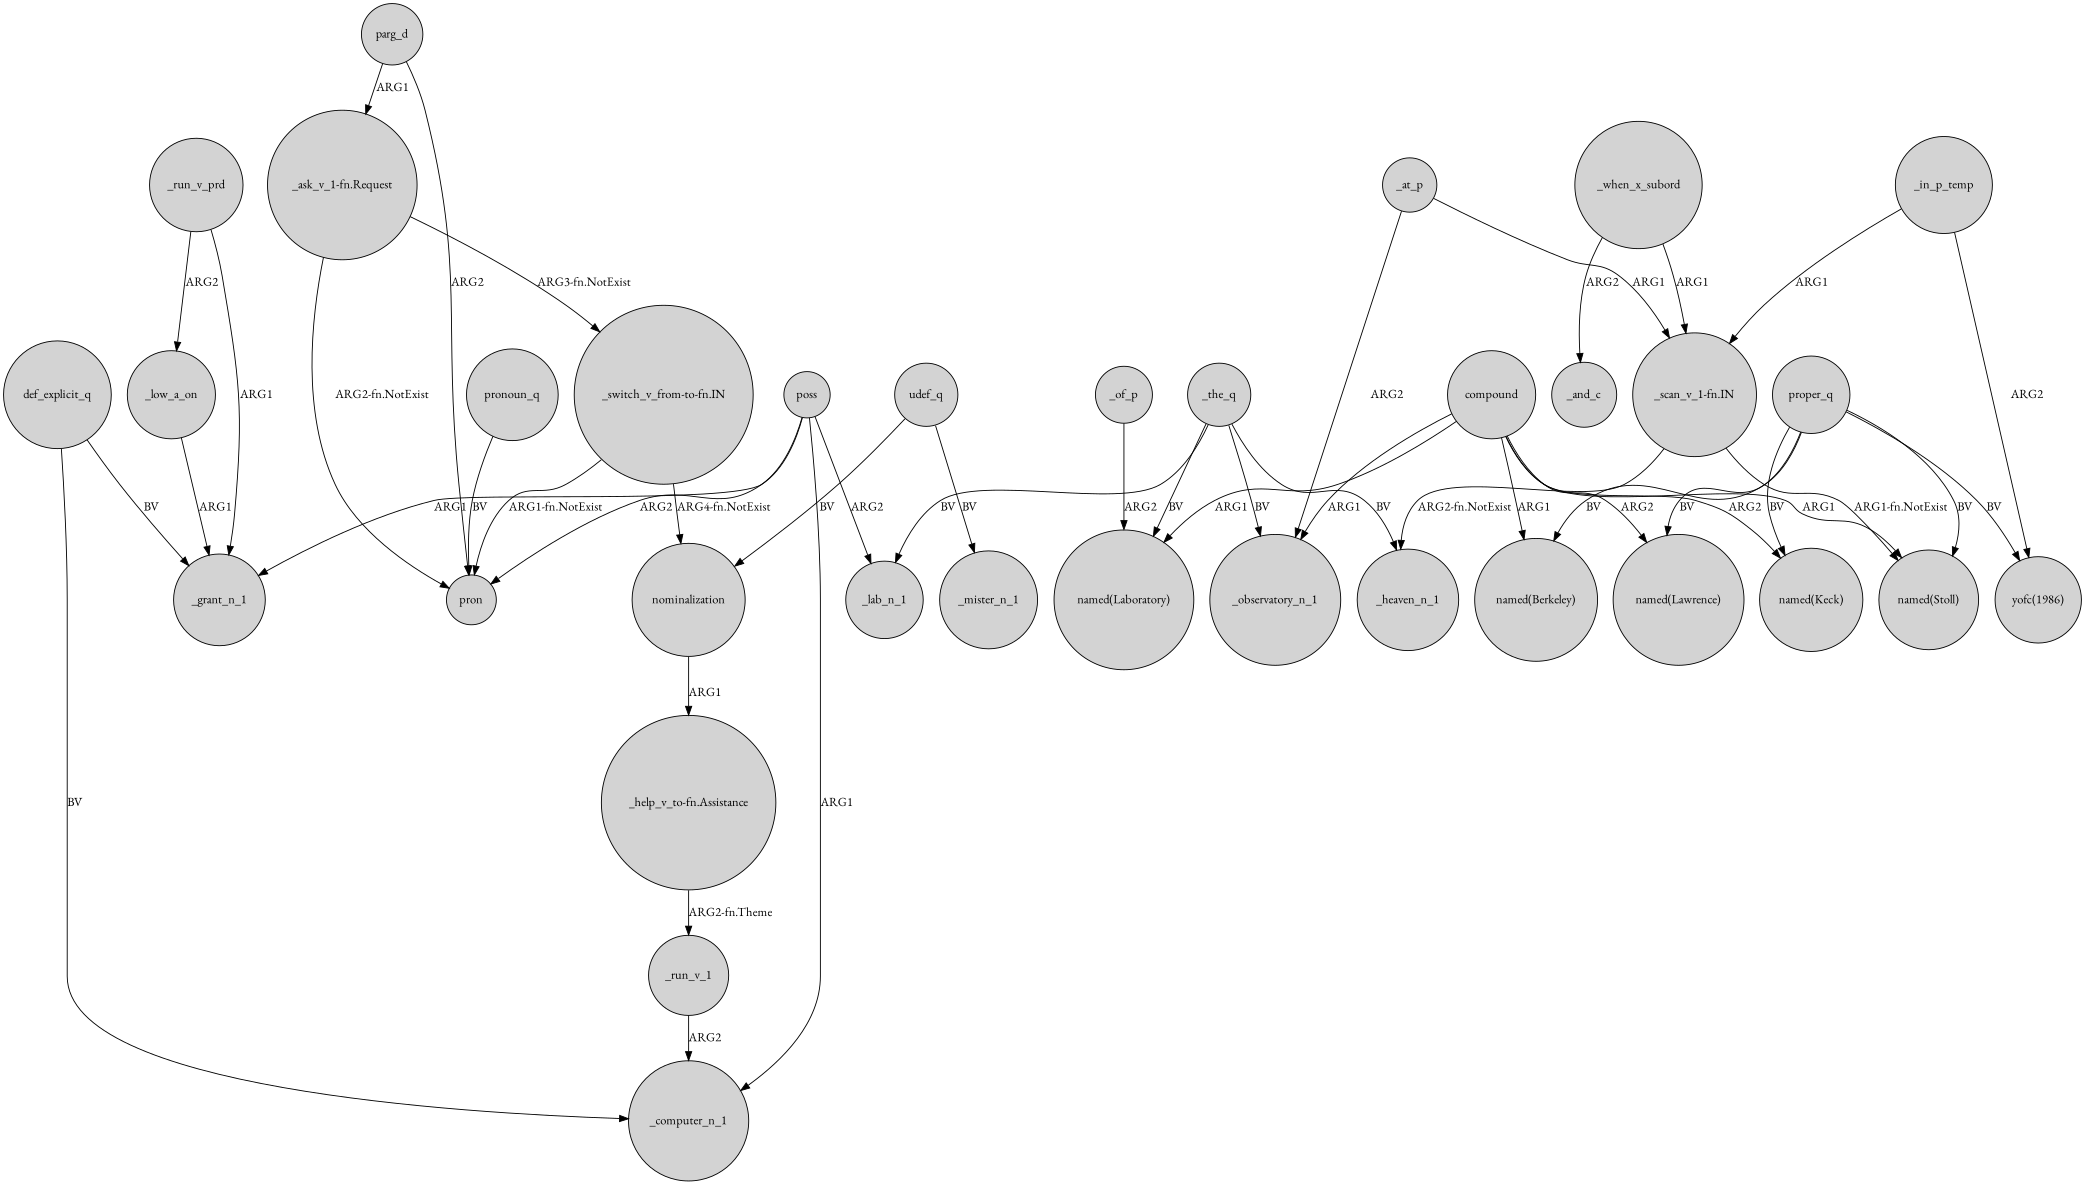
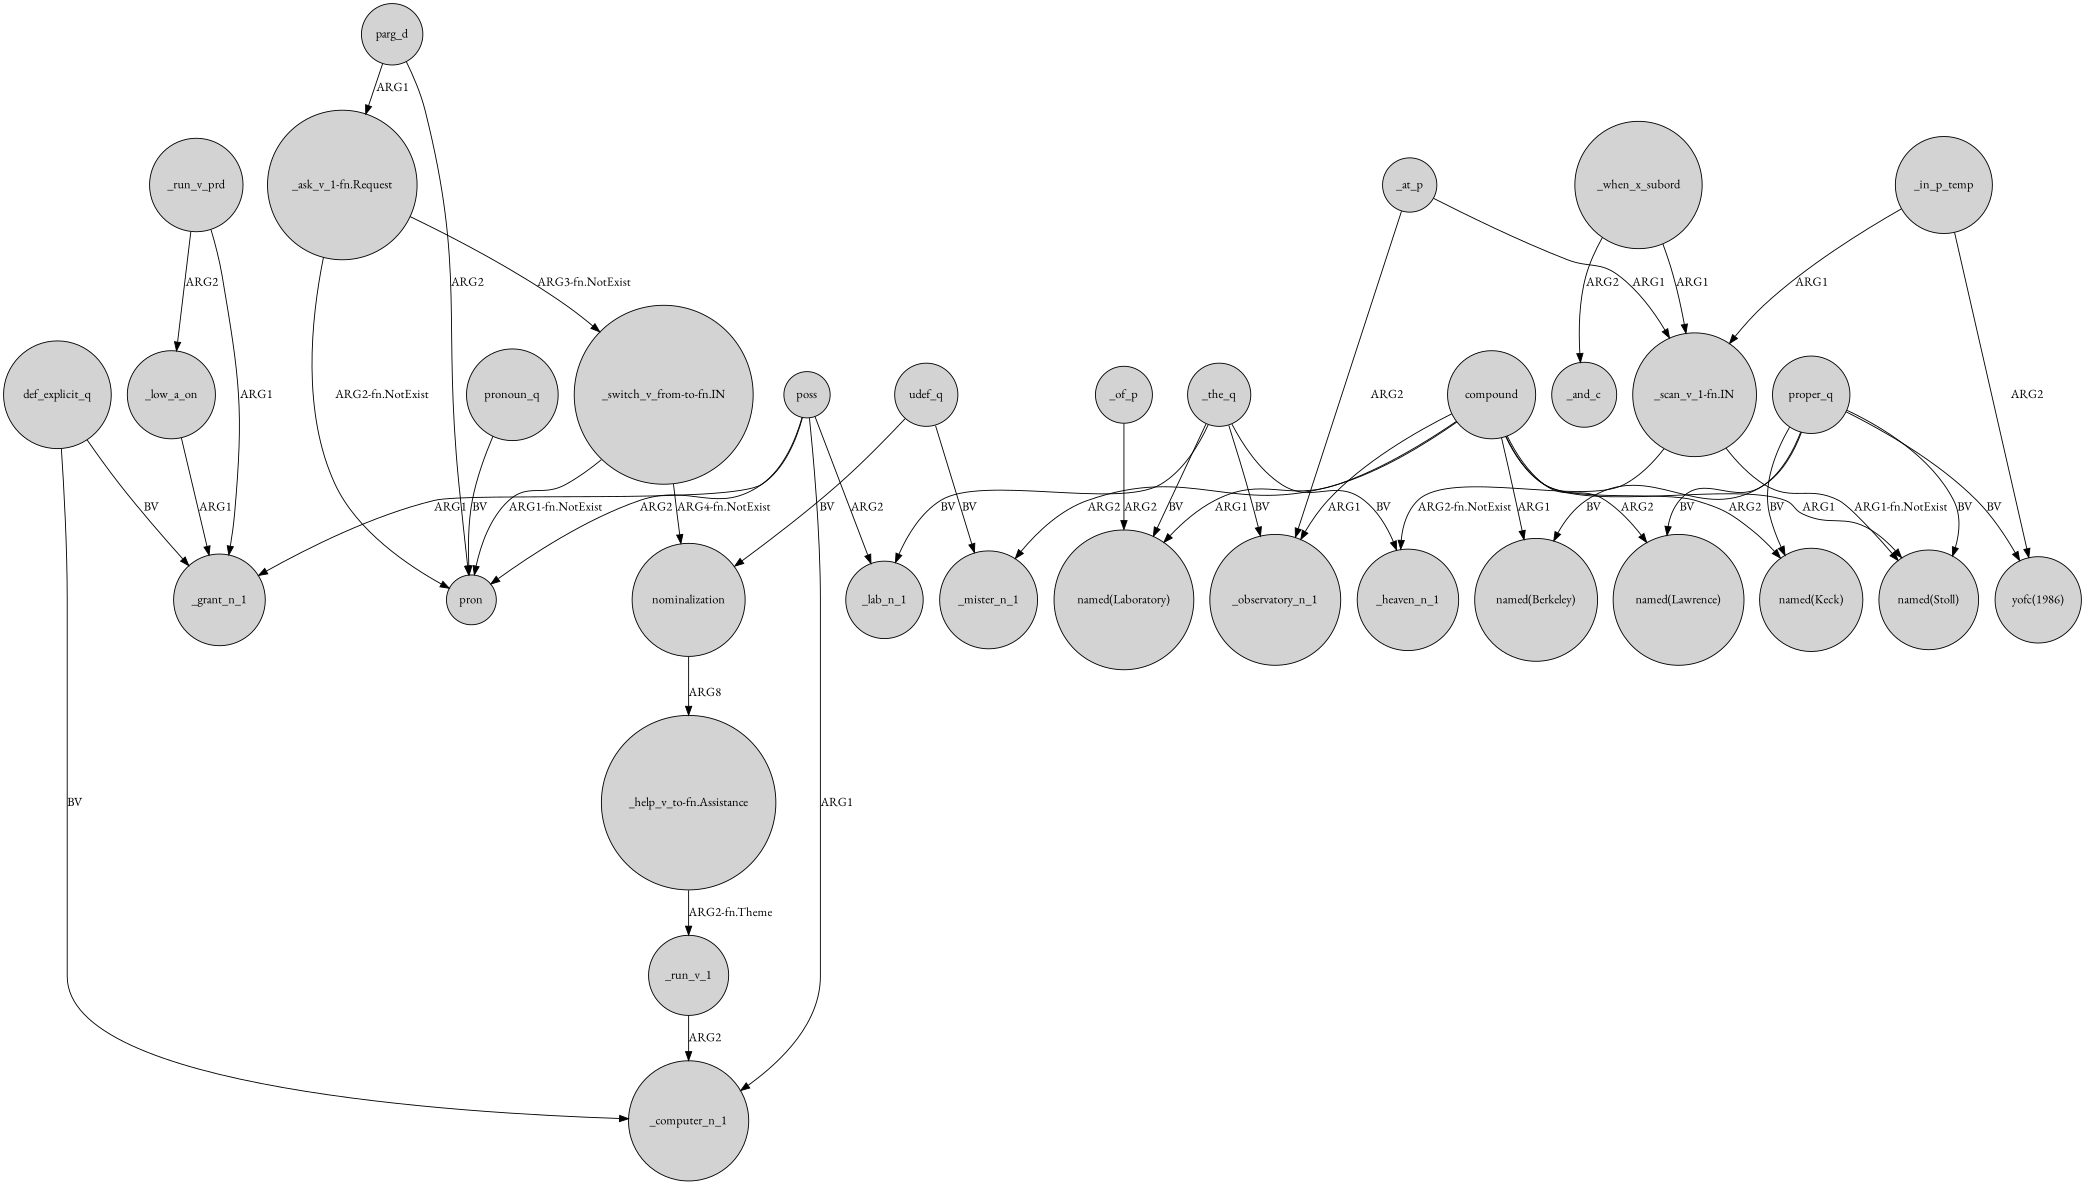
  digraph {
    fontname="EB Garamond"
    node [fontname="EB Garamond" shape=circle style=filled]
    edge [fontname="EB Garamond"]
    "_help_v_to-fn.Assistance"
    _run_v_1
    _computer_n_1
    compound
    "named(Lawrence)"
    "named(Stoll)"
    "named(Laboratory)"
    _mister_n_1
    "named(Berkeley)"
    _observatory_n_1
    "named(Keck)"
    _run_v_prd
    _grant_n_1
    _low_a_on
    _in_p_temp
    "yofc(1986)"
    "_scan_v_1-fn.IN"
    _heaven_n_1
    def_explicit_q
    _the_q
    _lab_n_1
    poss
    pron
    _of_p
    proper_q
    parg_d
    "_ask_v_1-fn.Request"
    "_switch_v_from-to-fn.IN"
    nominalization
    udef_q
    _at_p
    pronoun_q
    _when_x_subord
    _and_c
    "_help_v_to-fn.Assistance" -> _run_v_1 [label="ARG2-fn.Theme"]
    _run_v_1 -> _computer_n_1 [label=ARG2]
    compound -> "named(Lawrence)" [label=ARG2]
    compound -> "named(Stoll)" [label=ARG1]
    compound -> "named(Laboratory)" [label=ARG1]
+   compound -> _mister_n_1 [label=ARG2]
    compound -> "named(Berkeley)" [label=ARG1]
    compound -> _observatory_n_1 [label=ARG1]
    compound -> "named(Keck)" [label=ARG2]
    _run_v_prd -> _grant_n_1 [label=ARG1]
    _run_v_prd -> _low_a_on [label=ARG2]
    _low_a_on -> _grant_n_1 [label=ARG1]
    _in_p_temp -> "yofc(1986)" [label=ARG2]
    _in_p_temp -> "_scan_v_1-fn.IN" [label=ARG1]
    "_scan_v_1-fn.IN" -> "named(Stoll)" [label="ARG1-fn.NotExist"]
    "_scan_v_1-fn.IN" -> _heaven_n_1 [label="ARG2-fn.NotExist"]
    def_explicit_q -> _computer_n_1 [label=BV]
    def_explicit_q -> _grant_n_1 [label=BV]
    _the_q -> "named(Laboratory)" [label=BV]
    _the_q -> _observatory_n_1 [label=BV]
    _the_q -> _heaven_n_1 [label=BV]
    _the_q -> _lab_n_1 [label=BV]
    poss -> _computer_n_1 [label=ARG1]
    poss -> _grant_n_1 [label=ARG1]
    poss -> _lab_n_1 [label=ARG2]
    poss -> pron [label=ARG2]
    _of_p -> "named(Laboratory)" [label=ARG2]
    proper_q -> "named(Lawrence)" [label=BV]
    proper_q -> "named(Stoll)" [label=BV]
    proper_q -> "named(Berkeley)" [label=BV]
    proper_q -> "named(Keck)" [label=BV]
    proper_q -> "yofc(1986)" [label=BV]
    parg_d -> pron [label=ARG2]
    parg_d -> "_ask_v_1-fn.Request" [label=ARG1]
    "_ask_v_1-fn.Request" -> pron [label="ARG2-fn.NotExist"]
    "_ask_v_1-fn.Request" -> "_switch_v_from-to-fn.IN" [label="ARG3-fn.NotExist"]
    "_switch_v_from-to-fn.IN" -> pron [label="ARG1-fn.NotExist"]
    "_switch_v_from-to-fn.IN" -> nominalization [label="ARG4-fn.NotExist"]
-   nominalization -> "_help_v_to-fn.Assistance" [label=ARG1]
+   nominalization -> "_help_v_to-fn.Assistance" [label=ARG8]
    udef_q -> _mister_n_1 [label=BV]
    udef_q -> nominalization [label=BV]
    _at_p -> _observatory_n_1 [label=ARG2]
    _at_p -> "_scan_v_1-fn.IN" [label=ARG1]
    pronoun_q -> pron [label=BV]
    _when_x_subord -> "_scan_v_1-fn.IN" [label=ARG1]
    _when_x_subord -> _and_c [label=ARG2]
  }
